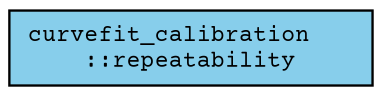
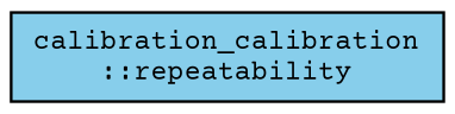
  digraph {
    rankdir=LR
    fontname="Courier Prime"
-   n1 [color=black fillcolor=skyblue fontname="Courier Prime" fontsize=10 height=0.2 label="curvefit_calibration\l::repeatability" shape=record style=filled width=0.4]
+   n1 [color=black fillcolor=skyblue fontname="Courier Prime" fontsize=10 height=0.2 label="calibration_calibration\l::repeatability" shape=record style=filled width=0.4]
  }
